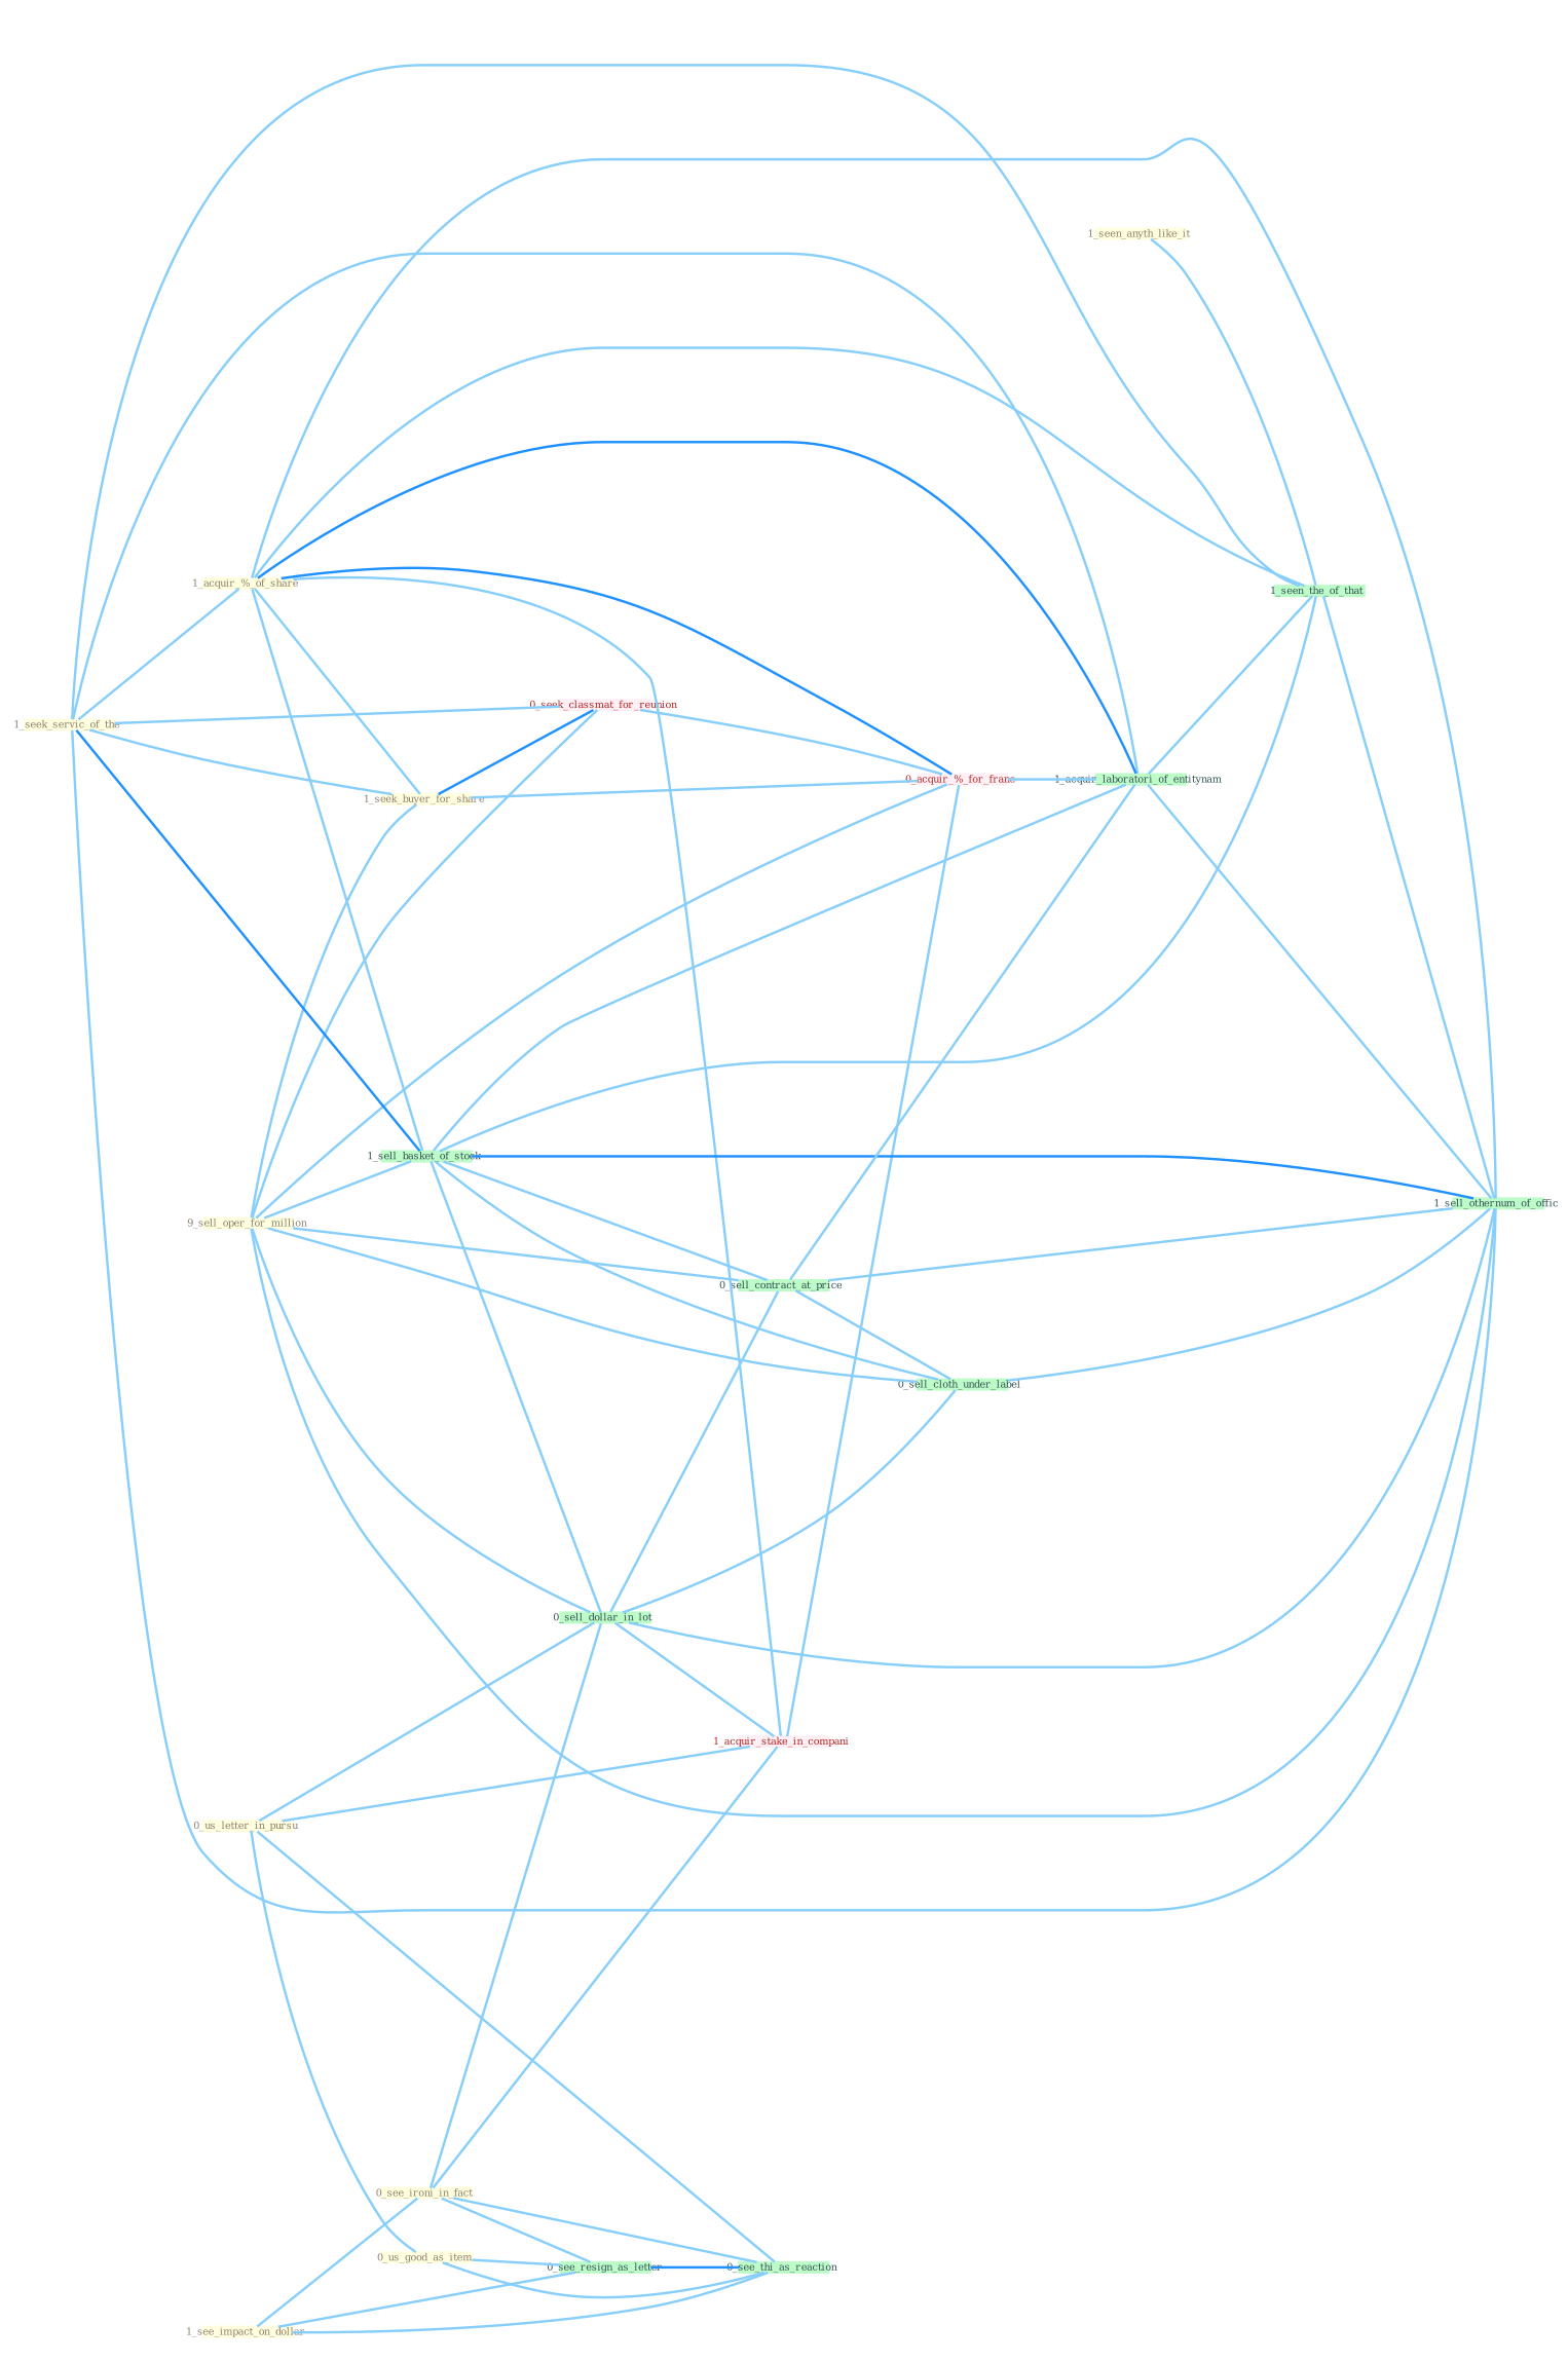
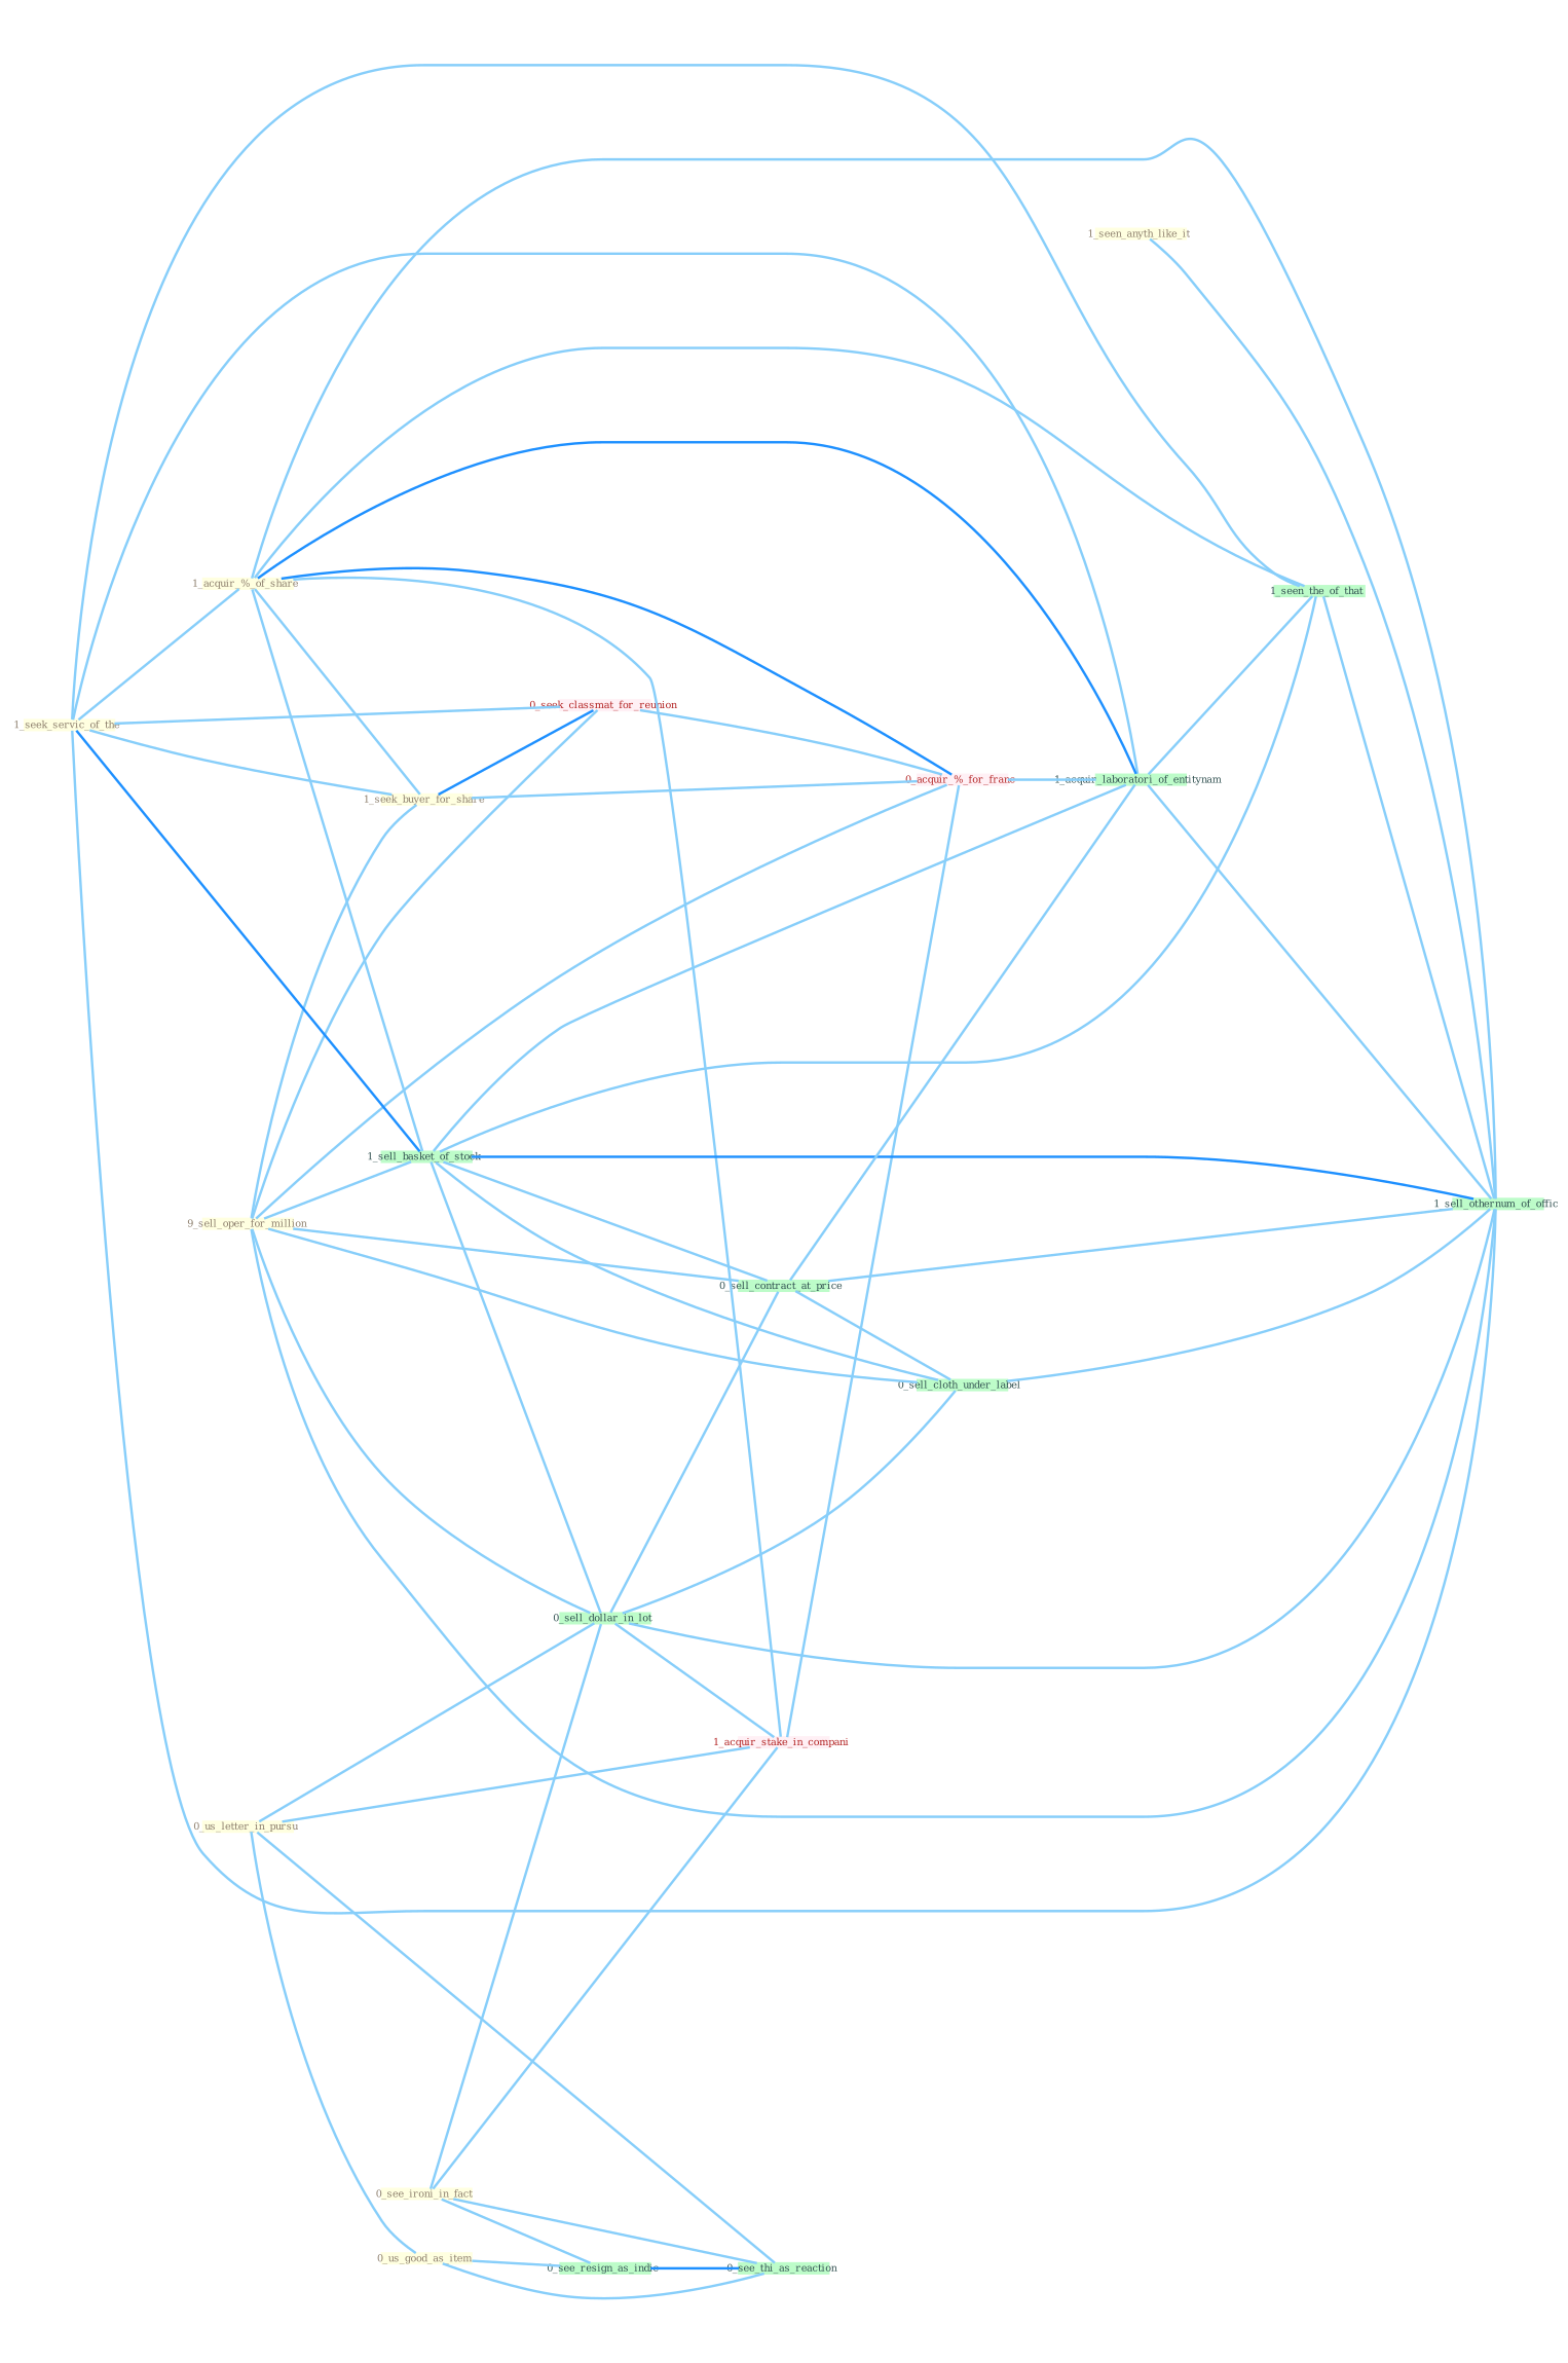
  graph {
    rankdir=LR
    node [color="#ffffe0" fixedsize=true fontcolor="#8b7d6b" fontsize=4 shape=polygon style=filled]
    edge [color="#87cefa" w=1]
-   "1_see_impact_on_dollar " [height=.06 width=.5]
    n2 [height=.06 label="9_sell_oper_for_million" width=.5]
    "0_us_letter_in_pursu " [height=.06 width=.5]
    "1_seen_anyth_like_it " [height=.06 width=.5]
    "1_seek_servic_of_the " [height=.06 width=.5]
    "0_us_good_as_item " [height=.06 width=.5]
    "1_acquir_%_of_share " [height=.06 width=.5]
    "0_see_ironi_in_fact " [height=.06 width=.5]
    "1_seek_buyer_for_share " [height=.06 width=.5]
    "0_seek_classmat_for_reunion " [color="#fff0f5" fontcolor="#b22222" height=.06 width=.5]
    "1_acquir_stake_in_compani " [color="#fff0f5" fontcolor="#b22222" height=.06 width=.5]
    "0_acquir_%_for_franc " [color="#fff0f5" fontcolor="#b22222" height=.06 width=.5]
-   "0_see_resign_as_indic " [color="#BDFCC9" fontcolor="#2f4f4f" height=.06 width=.5 label="0_see_resign_as_letter"]
+   "0_see_resign_as_indic " [color="#BDFCC9" fontcolor="#2f4f4f" height=.06 width=.5]
    "0_see_thi_as_reaction " [color="#BDFCC9" fontcolor="#2f4f4f" height=.06 width=.5]
    "1_sell_basket_of_stock " [color="#BDFCC9" fontcolor="#2f4f4f" height=.06 width=.5]
    "0_sell_dollar_in_lot " [color="#BDFCC9" fontcolor="#2f4f4f" height=.06 width=.5]
    "0_sell_contract_at_price " [color="#BDFCC9" fontcolor="#2f4f4f" height=.06 width=.5]
    "0_sell_cloth_under_label " [color="#BDFCC9" fontcolor="#2f4f4f" height=.06 width=.5]
    "1_sell_othernum_of_offic " [color="#BDFCC9" fontcolor="#2f4f4f" height=.06 width=.5]
    "1_seen_the_of_that " [color="#BDFCC9" fontcolor="#2f4f4f" height=.06 width=.5]
    "1_acquir_laboratori_of_entitynam " [color="#BDFCC9" fontcolor="#2f4f4f" height=.06 width=.5]
    subgraph sub_1 {
-     "1_see_impact_on_dollar "
      n2
      "0_us_letter_in_pursu "
      "1_seen_anyth_like_it "
      "1_seek_servic_of_the "
      "0_us_good_as_item "
      "1_acquir_%_of_share "
      "0_see_ironi_in_fact "
      "1_seek_buyer_for_share "
    }
    subgraph sub_2 {
      "0_seek_classmat_for_reunion "
      "1_acquir_stake_in_compani "
      "0_acquir_%_for_franc "
    }
-   "1_see_impact_on_dollar " -- "0_see_ironi_in_fact "
-   "1_see_impact_on_dollar " -- "0_see_resign_as_indic "
-   "1_see_impact_on_dollar " -- "0_see_thi_as_reaction "
    n2 -- "1_seek_buyer_for_share "
    n2 -- "0_seek_classmat_for_reunion "
    n2 -- "0_acquir_%_for_franc "
    n2 -- "1_sell_basket_of_stock "
    n2 -- "0_sell_dollar_in_lot "
    n2 -- "0_sell_contract_at_price "
    n2 -- "0_sell_cloth_under_label "
    n2 -- "1_sell_othernum_of_offic "
    "0_us_letter_in_pursu " -- "0_us_good_as_item "
    "0_us_letter_in_pursu " -- "1_acquir_stake_in_compani "
    "0_us_letter_in_pursu " -- "0_see_thi_as_reaction "
    "0_us_letter_in_pursu " -- "0_sell_dollar_in_lot "
-   "1_seen_anyth_like_it " -- "1_seen_the_of_that "
+   "1_seen_anyth_like_it " -- "1_sell_othernum_of_offic "
    "1_seek_servic_of_the " -- "1_acquir_%_of_share "
    "1_seek_servic_of_the " -- "1_seek_buyer_for_share "
    "1_seek_servic_of_the " -- "0_seek_classmat_for_reunion "
    "1_seek_servic_of_the " -- "1_sell_basket_of_stock " [color="#1e90ff"]
    "1_seek_servic_of_the " -- "1_sell_othernum_of_offic "
    "1_seek_servic_of_the " -- "1_seen_the_of_that "
    "1_seek_servic_of_the " -- "1_acquir_laboratori_of_entitynam "
    "0_us_good_as_item " -- "0_see_resign_as_indic "
    "0_us_good_as_item " -- "0_see_thi_as_reaction "
    "1_acquir_%_of_share " -- "1_seek_buyer_for_share "
    "1_acquir_%_of_share " -- "1_acquir_stake_in_compani "
    "1_acquir_%_of_share " -- "0_acquir_%_for_franc " [color="#1e90ff" w=2]
    "1_acquir_%_of_share " -- "1_sell_basket_of_stock "
    "1_acquir_%_of_share " -- "1_sell_othernum_of_offic "
    "1_acquir_%_of_share " -- "1_seen_the_of_that "
    "1_acquir_%_of_share " -- "1_acquir_laboratori_of_entitynam " [color="#1e90ff" w=2]
    "0_see_ironi_in_fact " -- "1_acquir_stake_in_compani "
    "0_see_ironi_in_fact " -- "0_see_resign_as_indic "
    "0_see_ironi_in_fact " -- "0_see_thi_as_reaction "
    "0_see_ironi_in_fact " -- "0_sell_dollar_in_lot "
    "1_seek_buyer_for_share " -- "0_seek_classmat_for_reunion " [color="#1e90ff" w=2]
    "1_seek_buyer_for_share " -- "0_acquir_%_for_franc "
    "0_seek_classmat_for_reunion " -- "0_acquir_%_for_franc "
    "1_acquir_stake_in_compani " -- "0_acquir_%_for_franc "
    "0_acquir_%_for_franc " -- "1_acquir_laboratori_of_entitynam "
    "0_see_resign_as_indic " -- "0_see_thi_as_reaction " [color="#1e90ff" w=2]
    "1_sell_basket_of_stock " -- "0_sell_dollar_in_lot "
    "1_sell_basket_of_stock " -- "0_sell_contract_at_price "
    "1_sell_basket_of_stock " -- "0_sell_cloth_under_label "
    "1_sell_basket_of_stock " -- "1_sell_othernum_of_offic " [color="#1e90ff" w=2]
    "1_sell_basket_of_stock " -- "1_seen_the_of_that "
    "1_sell_basket_of_stock " -- "1_acquir_laboratori_of_entitynam "
    "0_sell_dollar_in_lot " -- "1_acquir_stake_in_compani "
    "0_sell_dollar_in_lot " -- "0_sell_contract_at_price "
    "0_sell_dollar_in_lot " -- "0_sell_cloth_under_label "
    "0_sell_dollar_in_lot " -- "1_sell_othernum_of_offic "
    "0_sell_contract_at_price " -- "0_sell_cloth_under_label "
    "0_sell_contract_at_price " -- "1_sell_othernum_of_offic "
    "0_sell_contract_at_price " -- "1_acquir_laboratori_of_entitynam "
    "0_sell_cloth_under_label " -- "1_sell_othernum_of_offic "
    "1_seen_the_of_that " -- "1_sell_othernum_of_offic "
    "1_acquir_laboratori_of_entitynam " -- "1_sell_othernum_of_offic "
    "1_acquir_laboratori_of_entitynam " -- "1_seen_the_of_that "
  }
